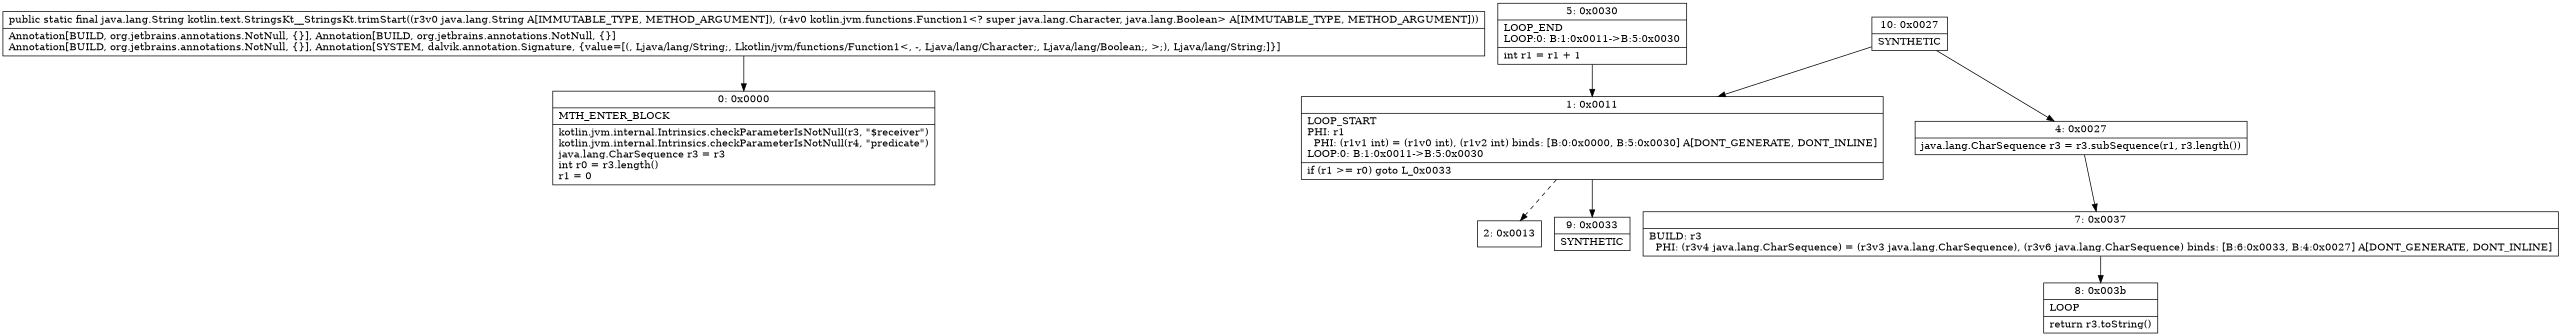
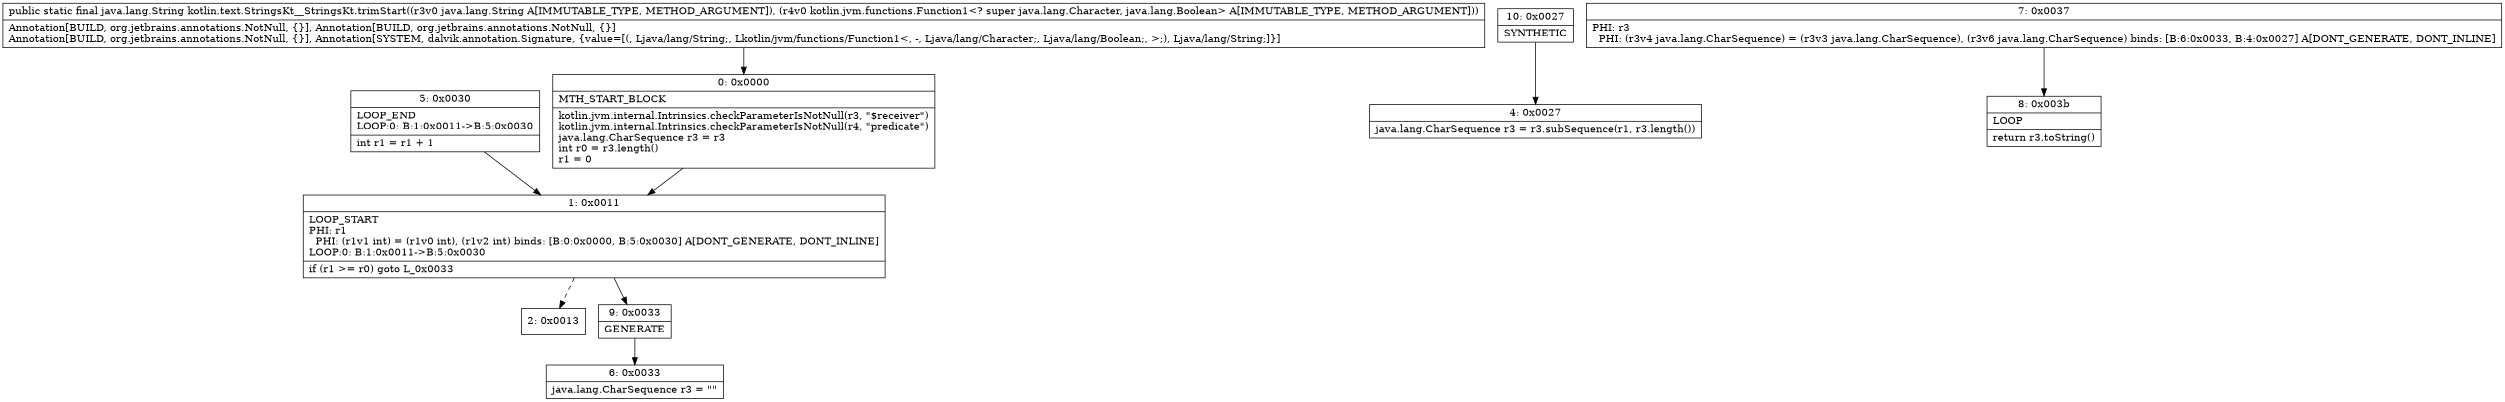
  digraph {
    node [shape=record]
-   n1 [label="{0\:\ 0x0000|MTH_ENTER_BLOCK\l|kotlin.jvm.internal.Intrinsics.checkParameterIsNotNull(r3, \"$receiver\")\lkotlin.jvm.internal.Intrinsics.checkParameterIsNotNull(r4, \"predicate\")\ljava.lang.CharSequence r3 = r3\lint r0 = r3.length()\lr1 = 0\l}"]
+   n1 [label="{0\:\ 0x0000|MTH_START_BLOCK\l|kotlin.jvm.internal.Intrinsics.checkParameterIsNotNull(r3, \"$receiver\")\lkotlin.jvm.internal.Intrinsics.checkParameterIsNotNull(r4, \"predicate\")\ljava.lang.CharSequence r3 = r3\lint r0 = r3.length()\lr1 = 0\l}"]
    n2 [label="{1\:\ 0x0011|LOOP_START\lPHI: r1 \l  PHI: (r1v1 int) = (r1v0 int), (r1v2 int) binds: [B:0:0x0000, B:5:0x0030] A[DONT_GENERATE, DONT_INLINE]\lLOOP:0: B:1:0x0011\-\>B:5:0x0030\l|if (r1 \>= r0) goto L_0x0033\l}"]
    n3 [label="{2\:\ 0x0013}"]
-   n4 [label="{9\:\ 0x0033|SYNTHETIC\l}"]
+   n4 [label="{9\:\ 0x0033|GENERATE\l}"]
+   n5 [label="{6\:\ 0x0033|java.lang.CharSequence r3 = \"\"\l}"]
    n6 [label="{5\:\ 0x0030|LOOP_END\lLOOP:0: B:1:0x0011\-\>B:5:0x0030\l|int r1 = r1 + 1\l}"]
    n7 [label="{10\:\ 0x0027|SYNTHETIC\l}"]
    n8 [label="{4\:\ 0x0027|java.lang.CharSequence r3 = r3.subSequence(r1, r3.length())\l}"]
-   n9 [label="{7\:\ 0x0037|BUILD: r3 \l  PHI: (r3v4 java.lang.CharSequence) = (r3v3 java.lang.CharSequence), (r3v6 java.lang.CharSequence) binds: [B:6:0x0033, B:4:0x0027] A[DONT_GENERATE, DONT_INLINE]\l}"]
+   n9 [label="{7\:\ 0x0037|PHI: r3 \l  PHI: (r3v4 java.lang.CharSequence) = (r3v3 java.lang.CharSequence), (r3v6 java.lang.CharSequence) binds: [B:6:0x0033, B:4:0x0027] A[DONT_GENERATE, DONT_INLINE]\l}"]
    n10 [label="{8\:\ 0x003b|LOOP\l|return r3.toString()\l}"]
    n11 [label="{public static final java.lang.String kotlin.text.StringsKt__StringsKt.trimStart((r3v0 java.lang.String A[IMMUTABLE_TYPE, METHOD_ARGUMENT]), (r4v0 kotlin.jvm.functions.Function1\<? super java.lang.Character, java.lang.Boolean\> A[IMMUTABLE_TYPE, METHOD_ARGUMENT]))  | Annotation[BUILD, org.jetbrains.annotations.NotNull, \{\}], Annotation[BUILD, org.jetbrains.annotations.NotNull, \{\}]\lAnnotation[BUILD, org.jetbrains.annotations.NotNull, \{\}], Annotation[SYSTEM, dalvik.annotation.Signature, \{value=[(, Ljava\/lang\/String;, Lkotlin\/jvm\/functions\/Function1\<, \-, Ljava\/lang\/Character;, Ljava\/lang\/Boolean;, \>;), Ljava\/lang\/String;]\}]\l}"]
-   n7 -> n2
+   n1 -> n2
    n2 -> n3 [style=dashed]
    n2 -> n4
+   n4 -> n5
    n6 -> n2
    n7 -> n8
-   n8 -> n9
    n9 -> n10
    n11 -> n1
  }
